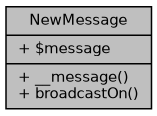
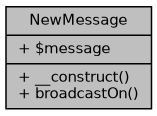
  digraph {
-   n1 [color=black fillcolor=grey75 fontcolor=black fontname=Helvetica fontsize=10 height=0.2 label="{NewMessage\n|+ $message\l|+ __message()\l+ broadcastOn()\l}" shape=record style=filled width=0.4]
+   n1 [color=black fillcolor=grey75 fontcolor=black fontname=Helvetica fontsize=10 height=0.2 label="{NewMessage\n|+ $message\l|+ __construct()\l+ broadcastOn()\l}" shape=record style=filled width=0.4]
  }
